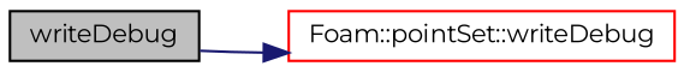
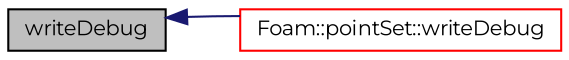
  digraph {
    rankdir=LR
    fontname=Montserrat
    node [fontname=Montserrat fontsize=10 shape=record]
    n1 [color=black fillcolor=grey75 fontcolor=black height=0.2 label=writeDebug style=filled width=0.4]
    n2 [color=red height=0.2 label="Foam::pointSet::writeDebug" width=0.4]
-   n1 -> n2 [color=midnightblue fontname=Montserrat fontsize=10 labelfontname=Helvetica labelfontsize=10 style=solid]
+   n2 -> n1 [color=midnightblue fontname=Montserrat fontsize=10 labelfontname=Helvetica labelfontsize=10 style=solid]
  }
